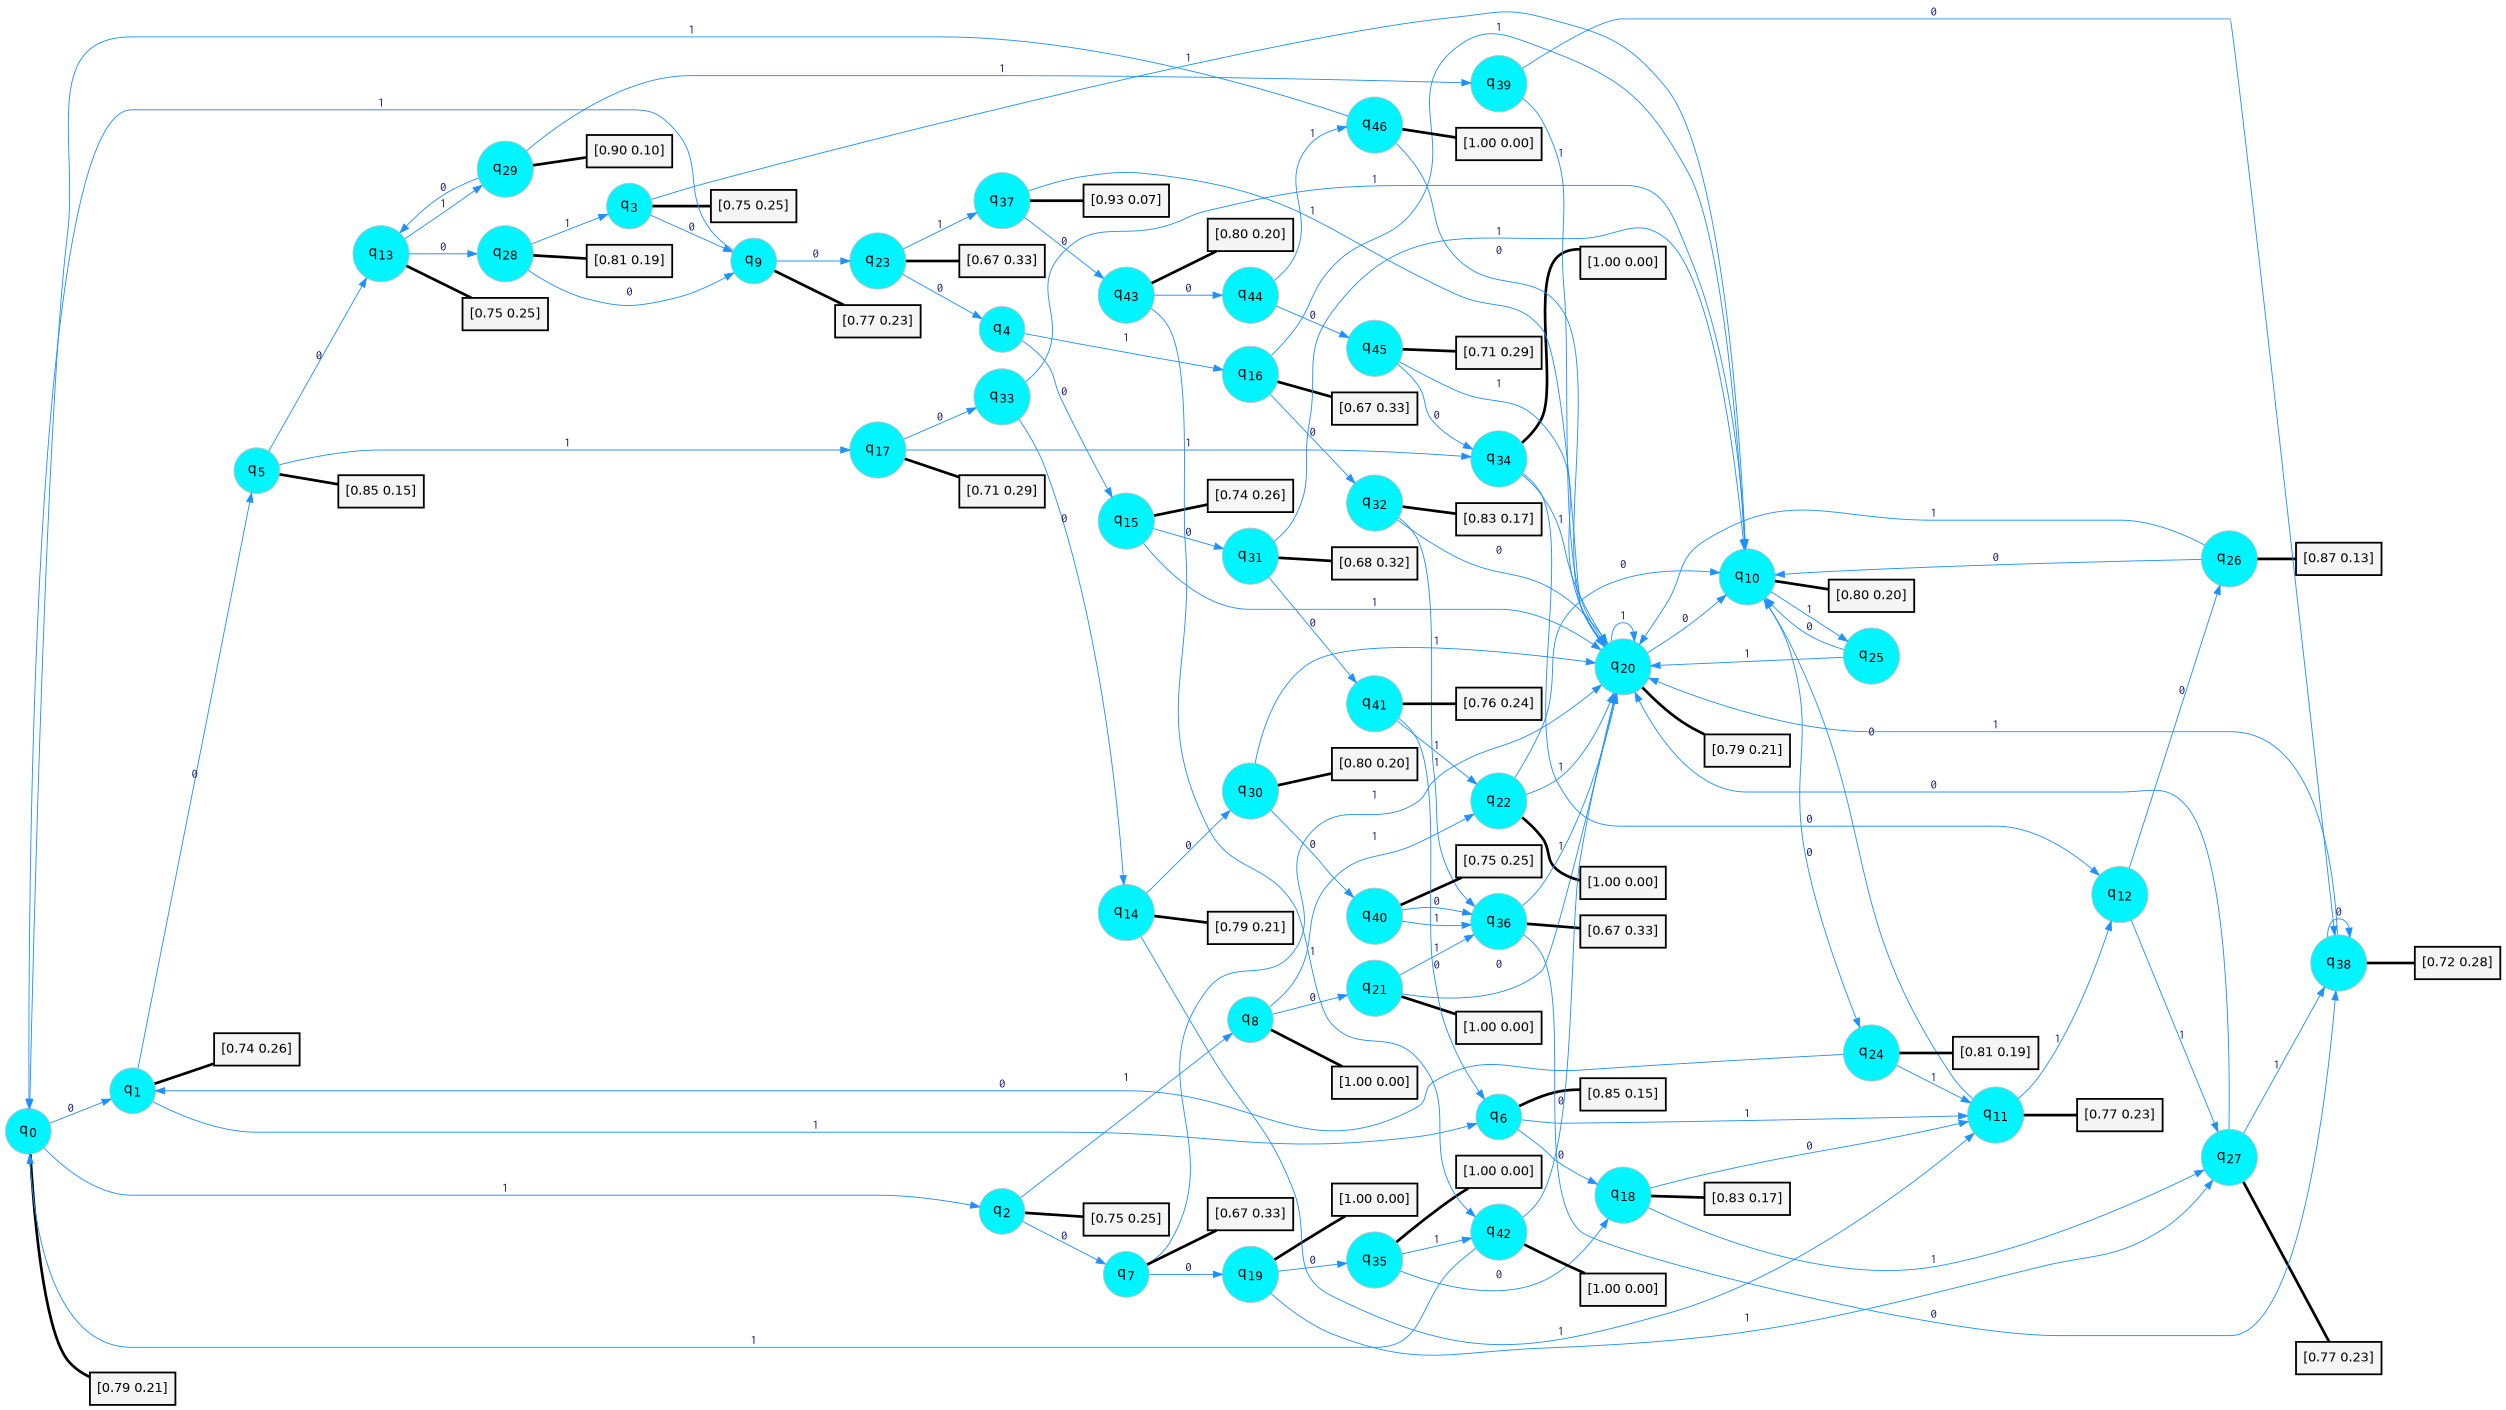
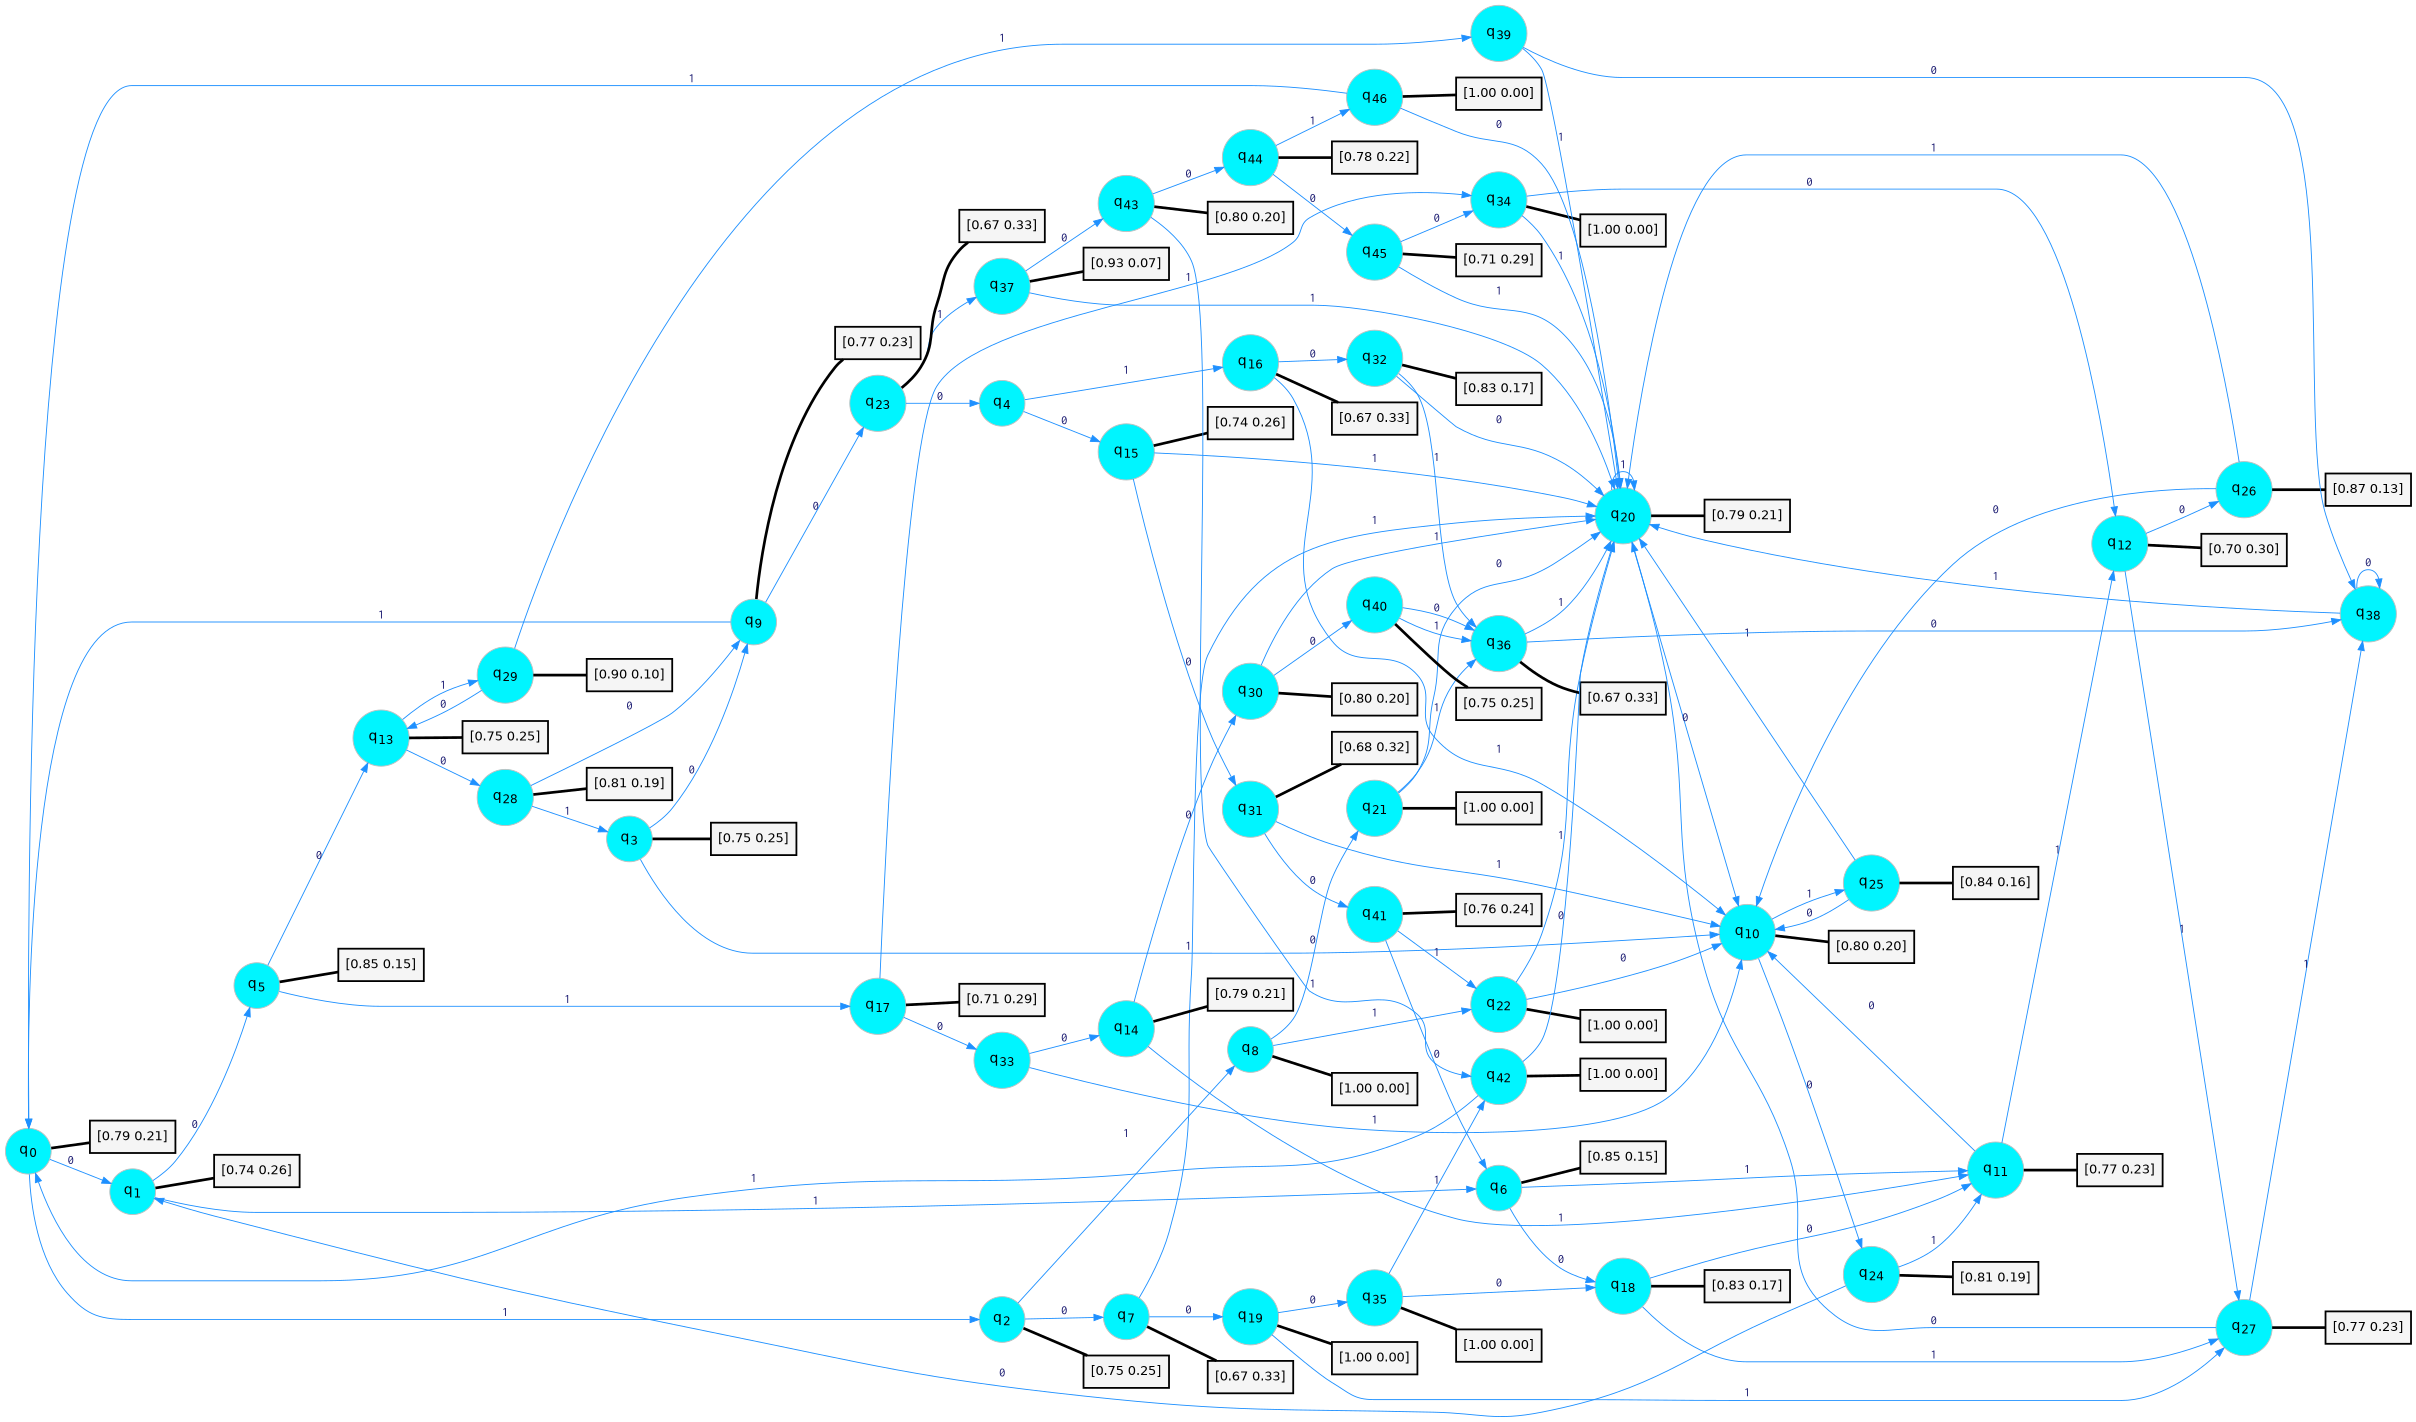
  digraph {
    rankdir=LR
    node [color=gray fillcolor=turquoise1 fontcolor=black fontname=Helvetica fontsize=16 fontweight=bold shape=circle style=filled]
    edge [arrowsize=1 color=dodgerblue1 fontcolor=midnightblue fontname=courier fontweight=bold penwidth=1 style=solid weight=20]
    n1 [label=<q<SUB>0</SUB>>]
    n2 [label=<q<SUB>1</SUB>>]
    n3 [label=<q<SUB>2</SUB>>]
    n4 [color=black fillcolor=whitesmoke fontsize=14 label="[0.79 0.21]" penwidth=2 shape=box]
    n5 [label=<q<SUB>5</SUB>>]
    n6 [label=<q<SUB>6</SUB>>]
    n7 [color=black fillcolor=whitesmoke fontsize=14 label="[0.74 0.26]" penwidth=2 shape=box]
    n8 [label=<q<SUB>7</SUB>>]
    n9 [label=<q<SUB>8</SUB>>]
    n10 [color=black fillcolor=whitesmoke fontsize=14 label="[0.75 0.25]" penwidth=2 shape=box]
    n11 [label=<q<SUB>13</SUB>>]
    n12 [label=<q<SUB>17</SUB>>]
    n13 [color=black fillcolor=whitesmoke fontsize=14 label="[0.85 0.15]" penwidth=2 shape=box]
    n14 [label=<q<SUB>11</SUB>>]
    n15 [label=<q<SUB>18</SUB>>]
    n16 [color=black fillcolor=whitesmoke fontsize=14 label="[0.85 0.15]" penwidth=2 shape=box]
    n17 [label=<q<SUB>19</SUB>>]
    n18 [label=<q<SUB>20</SUB>>]
    n19 [color=black fillcolor=whitesmoke fontsize=14 label="[0.67 0.33]" penwidth=2 shape=box]
    n20 [label=<q<SUB>21</SUB>>]
    n21 [label=<q<SUB>22</SUB>>]
    n22 [color=black fillcolor=whitesmoke fontsize=14 label="[1.00 0.00]" penwidth=2 shape=box]
    n23 [label=<q<SUB>3</SUB>>]
    n24 [label=<q<SUB>9</SUB>>]
    n25 [label=<q<SUB>10</SUB>>]
    n26 [color=black fillcolor=whitesmoke fontsize=14 label="[0.75 0.25]" penwidth=2 shape=box]
    n27 [label=<q<SUB>23</SUB>>]
    n28 [color=black fillcolor=whitesmoke fontsize=14 label="[0.77 0.23]" penwidth=2 shape=box]
    n29 [label=<q<SUB>24</SUB>>]
    n30 [label=<q<SUB>25</SUB>>]
    n31 [color=black fillcolor=whitesmoke fontsize=14 label="[0.80 0.20]" penwidth=2 shape=box]
    n32 [label=<q<SUB>4</SUB>>]
    n33 [label=<q<SUB>15</SUB>>]
    n34 [label=<q<SUB>16</SUB>>]
    n35 [label=<q<SUB>31</SUB>>]
    n36 [color=black fillcolor=whitesmoke fontsize=14 label="[0.74 0.26]" penwidth=2 shape=box]
    n37 [label=<q<SUB>32</SUB>>]
    n38 [color=black fillcolor=whitesmoke fontsize=14 label="[0.67 0.33]" penwidth=2 shape=box]
    n39 [label=<q<SUB>28</SUB>>]
    n40 [label=<q<SUB>29</SUB>>]
    n41 [color=black fillcolor=whitesmoke fontsize=14 label="[0.75 0.25]" penwidth=2 shape=box]
    n42 [label=<q<SUB>33</SUB>>]
    n43 [label=<q<SUB>34</SUB>>]
    n44 [color=black fillcolor=whitesmoke fontsize=14 label="[0.71 0.29]" penwidth=2 shape=box]
    n45 [label=<q<SUB>12</SUB>>]
    n46 [color=black fillcolor=whitesmoke fontsize=14 label="[0.77 0.23]" penwidth=2 shape=box]
    n47 [label=<q<SUB>27</SUB>>]
    n48 [color=black fillcolor=whitesmoke fontsize=14 label="[0.83 0.17]" penwidth=2 shape=box]
    n49 [label=<q<SUB>35</SUB>>]
    n50 [color=black fillcolor=whitesmoke fontsize=14 label="[1.00 0.00]" penwidth=2 shape=box]
    n51 [color=black fillcolor=whitesmoke fontsize=14 label="[0.79 0.21]" penwidth=2 shape=box]
    n52 [label=<q<SUB>36</SUB>>]
    n53 [color=black fillcolor=whitesmoke fontsize=14 label="[1.00 0.00]" penwidth=2 shape=box]
    n54 [color=black fillcolor=whitesmoke fontsize=14 label="[1.00 0.00]" penwidth=2 shape=box]
    n55 [label=<q<SUB>37</SUB>>]
    n56 [color=black fillcolor=whitesmoke fontsize=14 label="[0.67 0.33]" penwidth=2 shape=box]
    n57 [color=black fillcolor=whitesmoke fontsize=14 label="[0.81 0.19]" penwidth=2 shape=box]
+   n58 [color=black fillcolor=whitesmoke fontsize=14 label="[0.84 0.16]" penwidth=2 shape=box]
    n59 [label=<q<SUB>26</SUB>>]
+   n60 [color=black fillcolor=whitesmoke fontsize=14 label="[0.70 0.30]" penwidth=2 shape=box]
    n61 [color=black fillcolor=whitesmoke fontsize=14 label="[0.87 0.13]" penwidth=2 shape=box]
    n62 [label=<q<SUB>38</SUB>>]
    n63 [color=black fillcolor=whitesmoke fontsize=14 label="[0.77 0.23]" penwidth=2 shape=box]
    n64 [color=black fillcolor=whitesmoke fontsize=14 label="[0.81 0.19]" penwidth=2 shape=box]
    n65 [label=<q<SUB>39</SUB>>]
    n66 [color=black fillcolor=whitesmoke fontsize=14 label="[0.90 0.10]" penwidth=2 shape=box]
    n67 [label=<q<SUB>14</SUB>>]
    n68 [label=<q<SUB>30</SUB>>]
    n69 [color=black fillcolor=whitesmoke fontsize=14 label="[0.79 0.21]" penwidth=2 shape=box]
    n70 [label=<q<SUB>40</SUB>>]
    n71 [color=black fillcolor=whitesmoke fontsize=14 label="[0.80 0.20]" penwidth=2 shape=box]
    n72 [label=<q<SUB>41</SUB>>]
    n73 [color=black fillcolor=whitesmoke fontsize=14 label="[0.68 0.32]" penwidth=2 shape=box]
    n74 [color=black fillcolor=whitesmoke fontsize=14 label="[0.83 0.17]" penwidth=2 shape=box]
    n75 [color=black fillcolor=whitesmoke fontsize=14 label="[1.00 0.00]" penwidth=2 shape=box]
    n76 [label=<q<SUB>42</SUB>>]
    n77 [color=black fillcolor=whitesmoke fontsize=14 label="[1.00 0.00]" penwidth=2 shape=box]
    n78 [color=black fillcolor=whitesmoke fontsize=14 label="[0.67 0.33]" penwidth=2 shape=box]
    n79 [label=<q<SUB>43</SUB>>]
    n80 [color=black fillcolor=whitesmoke fontsize=14 label="[0.93 0.07]" penwidth=2 shape=box]
-   n81 [color=black fillcolor=whitesmoke fontsize=14 label="[0.72 0.28]" penwidth=2 shape=box]
    n82 [color=black fillcolor=whitesmoke fontsize=14 label="[0.75 0.25]" penwidth=2 shape=box]
    n83 [color=black fillcolor=whitesmoke fontsize=14 label="[0.76 0.24]" penwidth=2 shape=box]
    n84 [color=black fillcolor=whitesmoke fontsize=14 label="[1.00 0.00]" penwidth=2 shape=box]
    n85 [label=<q<SUB>44</SUB>>]
    n86 [color=black fillcolor=whitesmoke fontsize=14 label="[0.80 0.20]" penwidth=2 shape=box]
    n87 [label=<q<SUB>45</SUB>>]
    n88 [label=<q<SUB>46</SUB>>]
+   n89 [color=black fillcolor=whitesmoke fontsize=14 label="[0.78 0.22]" penwidth=2 shape=box]
    n90 [color=black fillcolor=whitesmoke fontsize=14 label="[0.71 0.29]" penwidth=2 shape=box]
    n91 [color=black fillcolor=whitesmoke fontsize=14 label="[1.00 0.00]" penwidth=2 shape=box]
    n1 -> n2 [label=0]
    n1 -> n3 [label=1]
    n1 -> n4 [arrowhead=none color=black penwidth=3]
    n2 -> n5 [label=0]
    n2 -> n6 [label=1]
    n2 -> n7 [arrowhead=none color=black penwidth=3]
    n3 -> n8 [label=0]
    n3 -> n9 [label=1]
    n3 -> n10 [arrowhead=none color=black penwidth=3]
    n5 -> n11 [label=0]
    n5 -> n12 [label=1]
    n5 -> n13 [arrowhead=none color=black penwidth=3]
    n6 -> n14 [label=1]
    n6 -> n15 [label=0]
    n6 -> n16 [arrowhead=none color=black penwidth=3]
    n8 -> n17 [label=0]
    n8 -> n18 [label=1]
    n8 -> n19 [arrowhead=none color=black penwidth=3]
    n9 -> n20 [label=0]
    n9 -> n21 [label=1]
    n9 -> n22 [arrowhead=none color=black penwidth=3]
    n11 -> n39 [label=0]
    n11 -> n40 [label=1]
    n11 -> n41 [arrowhead=none color=black penwidth=3]
    n12 -> n42 [label=0]
    n12 -> n43 [label=1]
    n12 -> n44 [arrowhead=none color=black penwidth=3]
    n14 -> n25 [label=0]
    n14 -> n45 [label=1]
    n14 -> n46 [arrowhead=none color=black penwidth=3]
    n15 -> n14 [label=0]
    n15 -> n47 [label=1]
    n15 -> n48 [arrowhead=none color=black penwidth=3]
    n17 -> n47 [label=1]
    n17 -> n49 [label=0]
    n17 -> n50 [arrowhead=none color=black penwidth=3]
    n18 -> n18 [label=1]
    n18 -> n25 [label=0]
    n18 -> n51 [arrowhead=none color=black penwidth=3]
    n20 -> n18 [label=0]
    n20 -> n52 [label=1]
    n20 -> n53 [arrowhead=none color=black penwidth=3]
    n21 -> n18 [label=1]
    n21 -> n25 [label=0]
    n21 -> n54 [arrowhead=none color=black penwidth=3]
    n23 -> n24 [label=0]
    n23 -> n25 [label=1]
    n23 -> n26 [arrowhead=none color=black penwidth=3]
    n24 -> n1 [label=1]
    n24 -> n27 [label=0]
    n24 -> n28 [arrowhead=none color=black penwidth=3]
    n25 -> n29 [label=0]
    n25 -> n30 [label=1]
    n25 -> n31 [arrowhead=none color=black penwidth=3]
    n27 -> n32 [label=0]
    n27 -> n55 [label=1]
    n27 -> n56 [arrowhead=none color=black penwidth=3]
    n29 -> n2 [label=0]
    n29 -> n14 [label=1]
    n29 -> n57 [arrowhead=none color=black penwidth=3]
    n30 -> n18 [label=1]
    n30 -> n25 [label=0]
+   n30 -> n58 [arrowhead=none color=black penwidth=3]
    n32 -> n33 [label=0]
    n32 -> n34 [label=1]
    n33 -> n18 [label=1]
    n33 -> n35 [label=0]
    n33 -> n36 [arrowhead=none color=black penwidth=3]
    n34 -> n25 [label=1]
    n34 -> n37 [label=0]
    n34 -> n38 [arrowhead=none color=black penwidth=3]
    n35 -> n25 [label=1]
    n35 -> n72 [label=0]
    n35 -> n73 [arrowhead=none color=black penwidth=3]
    n37 -> n18 [label=0]
    n37 -> n52 [label=1]
    n37 -> n74 [arrowhead=none color=black penwidth=3]
    n39 -> n23 [label=1]
    n39 -> n24 [label=0]
    n39 -> n64 [arrowhead=none color=black penwidth=3]
    n40 -> n11 [label=0]
    n40 -> n65 [label=1]
    n40 -> n66 [arrowhead=none color=black penwidth=3]
    n42 -> n25 [label=1]
    n42 -> n67 [label=0]
    n43 -> n18 [label=1]
    n43 -> n45 [label=0]
    n43 -> n75 [arrowhead=none color=black penwidth=3]
    n45 -> n47 [label=1]
    n45 -> n59 [label=0]
+   n45 -> n60 [arrowhead=none color=black penwidth=3]
    n47 -> n18 [label=0]
    n47 -> n62 [label=1]
    n47 -> n63 [arrowhead=none color=black penwidth=3]
    n49 -> n15 [label=0]
    n49 -> n76 [label=1]
    n49 -> n77 [arrowhead=none color=black penwidth=3]
    n52 -> n18 [label=1]
    n52 -> n62 [label=0]
    n52 -> n78 [arrowhead=none color=black penwidth=3]
    n55 -> n18 [label=1]
    n55 -> n79 [label=0]
    n55 -> n80 [arrowhead=none color=black penwidth=3]
    n59 -> n18 [label=1]
    n59 -> n25 [label=0]
    n59 -> n61 [arrowhead=none color=black penwidth=3]
    n62 -> n18 [label=1]
    n62 -> n62 [label=0]
-   n62 -> n81 [arrowhead=none color=black penwidth=3]
    n65 -> n18 [label=1]
    n65 -> n62 [label=0]
    n67 -> n14 [label=1]
    n67 -> n68 [label=0]
    n67 -> n69 [arrowhead=none color=black penwidth=3]
    n68 -> n18 [label=1]
    n68 -> n70 [label=0]
    n68 -> n71 [arrowhead=none color=black penwidth=3]
    n70 -> n52 [label=0]
    n70 -> n52 [label=1]
    n70 -> n82 [arrowhead=none color=black penwidth=3]
    n72 -> n6 [label=0]
    n72 -> n21 [label=1]
    n72 -> n83 [arrowhead=none color=black penwidth=3]
    n76 -> n1 [label=1]
    n76 -> n18 [label=0]
    n76 -> n84 [arrowhead=none color=black penwidth=3]
    n79 -> n76 [label=1]
    n79 -> n85 [label=0]
    n79 -> n86 [arrowhead=none color=black penwidth=3]
    n85 -> n87 [label=0]
    n85 -> n88 [label=1]
+   n85 -> n89 [arrowhead=none color=black penwidth=3]
    n87 -> n18 [label=1]
    n87 -> n43 [label=0]
    n87 -> n90 [arrowhead=none color=black penwidth=3]
    n88 -> n1 [label=1]
    n88 -> n18 [label=0]
    n88 -> n91 [arrowhead=none color=black penwidth=3]
  }
